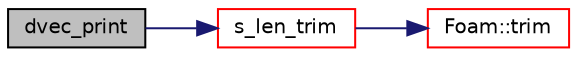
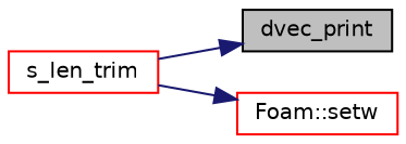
  digraph {
    rankdir=LR
    node [color=red fontname=Helvetica fontsize=10 shape=record]
    edge [color=midnightblue fontname=Helvetica fontsize=10 labelfontname=Helvetica labelfontsize=10 style=solid]
    n1 [color=black fillcolor=grey75 fontcolor=black height=0.2 label=dvec_print style=filled width=0.4]
    n2 [height=0.2 label=s_len_trim width=0.4]
-   n3 [height=0.2 label="Foam::trim" width=0.4]
-   n1 -> n2
+   n3 [height=0.2 label="Foam::setw" width=0.4]
+   n2 -> n1
    n2 -> n3
  }
